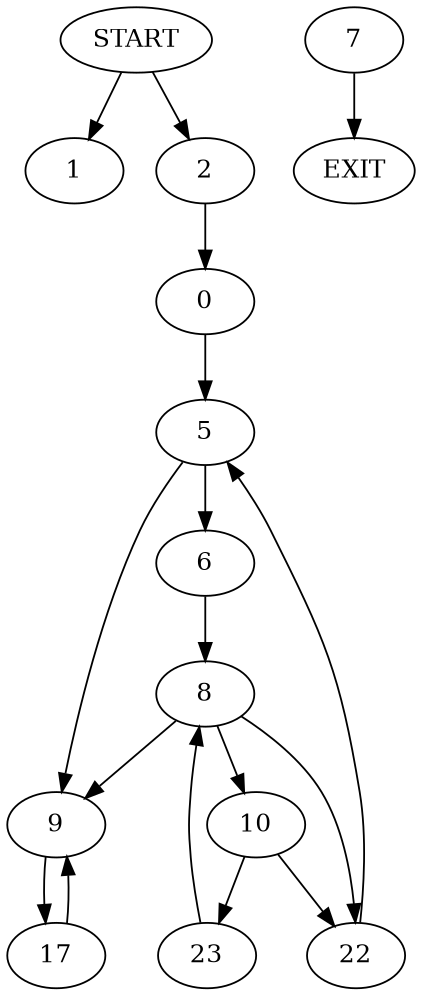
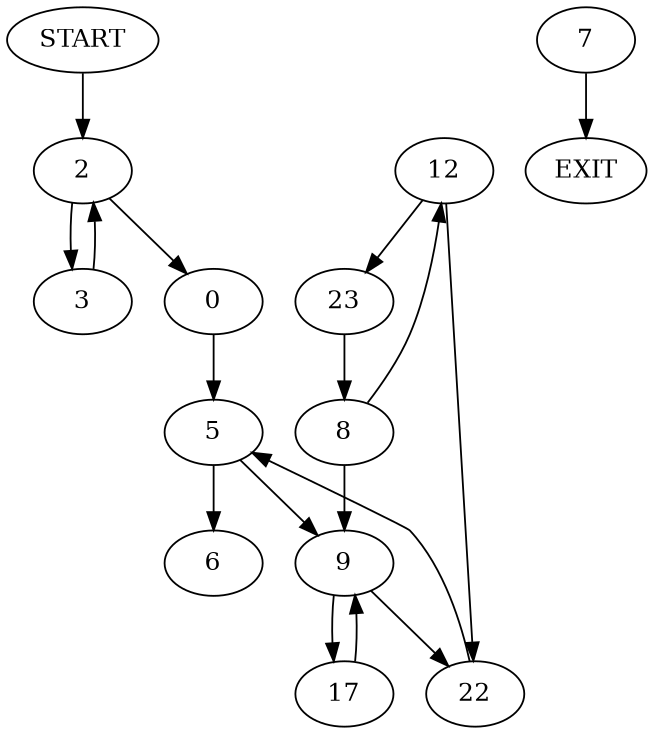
  digraph {
    n1 [label=START]
-   1
    2
    n4 [label=EXIT]
+   3
    n6 [label=0]
    5
    6
    9
    8
    7
-   10
+   10 [label=12]
    n13 [label=17]
    n14 [label=22]
    n15 [label=23]
-   n1 -> 1
    n1 -> 2
+   2 -> 3
    2 -> n6
+   3 -> 2
    n6 -> 5
    5 -> 6
    5 -> 9
-   6 -> 8
    9 -> n13
-   8 -> n14
+   9 -> n14
    8 -> 9
    8 -> 10
    7 -> n4
    10 -> n14
    10 -> n15
    n13 -> 9
    n14 -> 5
    n15 -> 8
  }
